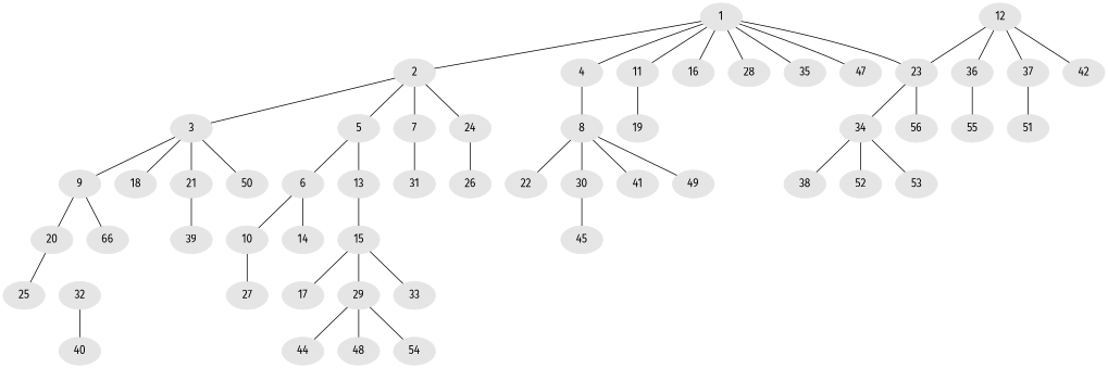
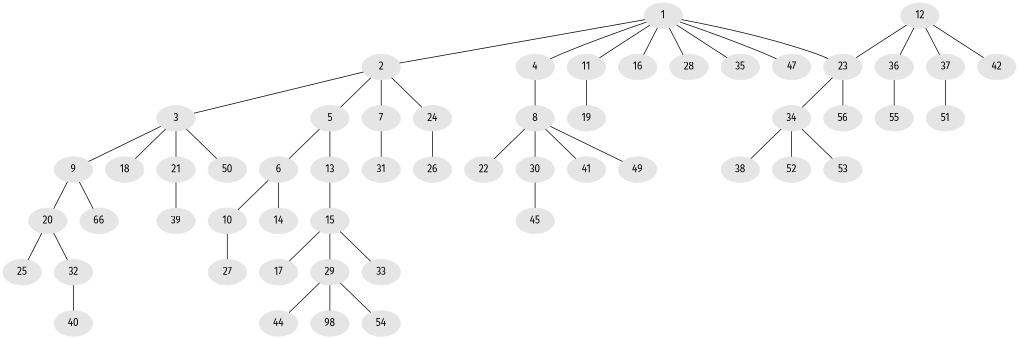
  graph {
    fontname="Fira Sans"
    node [color=gray90 fontname="Fira Sans" style=filled]
    edge [fontname="Fira Sans"]
    1
    2
    4
    11
    16
    28
    35
    47
    23
    3
    5
    7
    24
    8
    19
    12
    36
    37
    42
    9
    18
    21
    50
    6
    13
    31
    26
    20
    n29 [label=66]
    39
    22
    30
    41
    49
    10
    14
    15
    27
    45
    25
    32
    34
    56
    55
    51
    17
    29
    33
    44
-   48
+   48 [label=98]
    54
    40
    38
    52
    53
    1 -- 2
    1 -- 4
    1 -- 11
    1 -- 16
    1 -- 28
    1 -- 35
    1 -- 47
    1 -- 23
    2 -- 3
    2 -- 5
    2 -- 7
    2 -- 24
    4 -- 8
    11 -- 19
    23 -- 34
    23 -- 56
    3 -- 9
    3 -- 18
    3 -- 21
    3 -- 50
    5 -- 6
    5 -- 13
    7 -- 31
    24 -- 26
    8 -- 22
    8 -- 30
    8 -- 41
    8 -- 49
    12 -- 23
    12 -- 36
    12 -- 37
    12 -- 42
    36 -- 55
    37 -- 51
    9 -- 20
    9 -- n29
    21 -- 39
    6 -- 10
    6 -- 14
    13 -- 15
    20 -- 25
+   20 -- 32
    30 -- 45
    10 -- 27
    15 -- 17
    15 -- 29
    15 -- 33
    32 -- 40
    34 -- 38
    34 -- 52
    34 -- 53
    29 -- 44
    29 -- 48
    29 -- 54
  }
